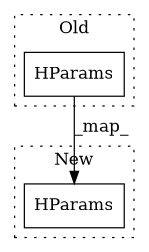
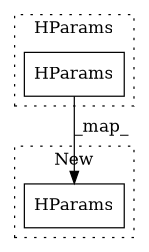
  digraph {
    node [a=32 l="8,1" shape=box]
    n1 [label=HParams s="3924,3945"]
    n2 [label=HParams s="4695,4716"]
    subgraph cluster_1 {
      label=New
      style=dotted
      n1
    }
    subgraph cluster_2 {
-     label=Old
+     label=HParams
      style=dotted
      n2
    }
    n2 -> n1 [label=_map_]
  }
